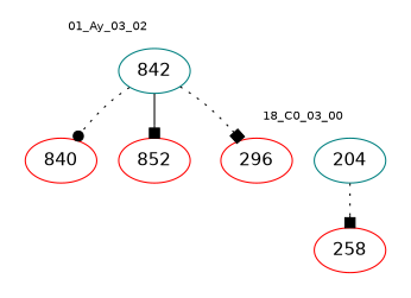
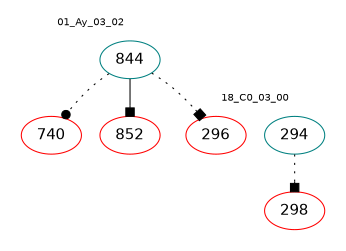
  digraph {
    fontname="DejaVu Sans"
    node [color=red fontname="DejaVu Sans"]
    edge [arrowhead=box color=black fontname="DejaVu Sans" style=dotted]
-   n1 [color=teal label=842]
-   n2 [label=840]
+   n1 [color=teal label=844]
+   n2 [label=740]
    n3 [label=852]
-   n4 [color=teal label=204]
-   n5 [label=258]
+   n4 [color=teal label=294]
+   n5 [label=298]
    n6 [label=296]
    subgraph cluster_1 {
      color=white
      fontsize=10
      label="01_Ay_03_02"
      n1
      n2
      n3
    }
    subgraph cluster_2 {
      color=white
      fontsize=10
      label="18_C0_03_00"
      n4
      n5
      n6
    }
    n1 -> n2 [arrowhead=dot]
    n1 -> n3 [style=solid]
    n1 -> n6
    n4 -> n5
  }
